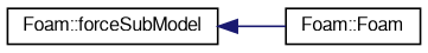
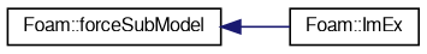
  digraph {
    rankdir=LR
    node [color=black fillcolor=white fontname=FreeSans fontsize=10 shape=record style=filled]
    n1 [height=0.2 label="Foam::forceSubModel" width=0.4]
-   n2 [height=0.2 label="Foam::Foam" width=0.4]
+   n2 [height=0.2 label="Foam::ImEx" width=0.4]
    n1 -> n2 [color=midnightblue dir=back fontname=FreeSans fontsize=10 labelfontname=FreeSans labelfontsize=10 style=solid]
  }
